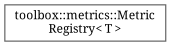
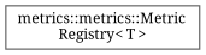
  digraph {
    rankdir=LR
    fontname="Noto Serif"
-   n1 [color=grey40 fillcolor=white fontname="Noto Serif" fontsize=10 height=0.2 label="toolbox::metrics::Metric\lRegistry\< T \>" shape=box style=filled width=0.4]
+   n1 [color=grey40 fillcolor=white fontname="Noto Serif" fontsize=10 height=0.2 label="metrics::metrics::Metric\lRegistry\< T \>" shape=box style=filled width=0.4]
  }
